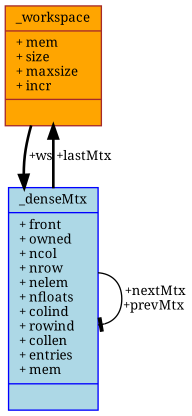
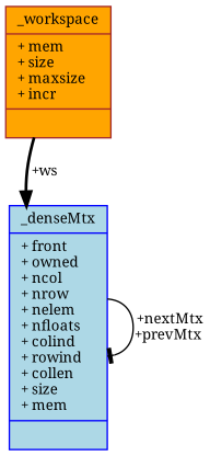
  digraph {
    fontname="Noto Serif"
    node [fontname="Noto Serif" fontsize=10 shape=record style=filled]
    edge [arrowhead=normal color=black fontname="Noto Serif" fontsize=10 labelfontname=Helvetica labelfontsize=10 style=bold]
    n1 [color=brown fillcolor=orange fontcolor=black height=0.2 label="{_workspace\n|+ mem\l+ size\l+ maxsize\l+ incr\l|}" width=0.4]
-   n2 [color=blue fillcolor=lightblue height=0.2 label="{_denseMtx\n|+ front\l+ owned\l+ ncol\l+ nrow\l+ nelem\l+ nfloats\l+ colind\l+ rowind\l+ collen\l+ entries\l+ mem\l|}" width=0.4]
+   n2 [color=blue fillcolor=lightblue height=0.2 label="{_denseMtx\n|+ front\l+ owned\l+ ncol\l+ nrow\l+ nelem\l+ nfloats\l+ colind\l+ rowind\l+ collen\l+ size\l+ mem\l|}" width=0.4]
    n1 -> n2 [label=" +ws"]
-   n2 -> n1 [label=" +lastMtx"]
    n2 -> n2 [arrowhead=tee label=" +nextMtx\n+prevMtx" style=solid]
  }
